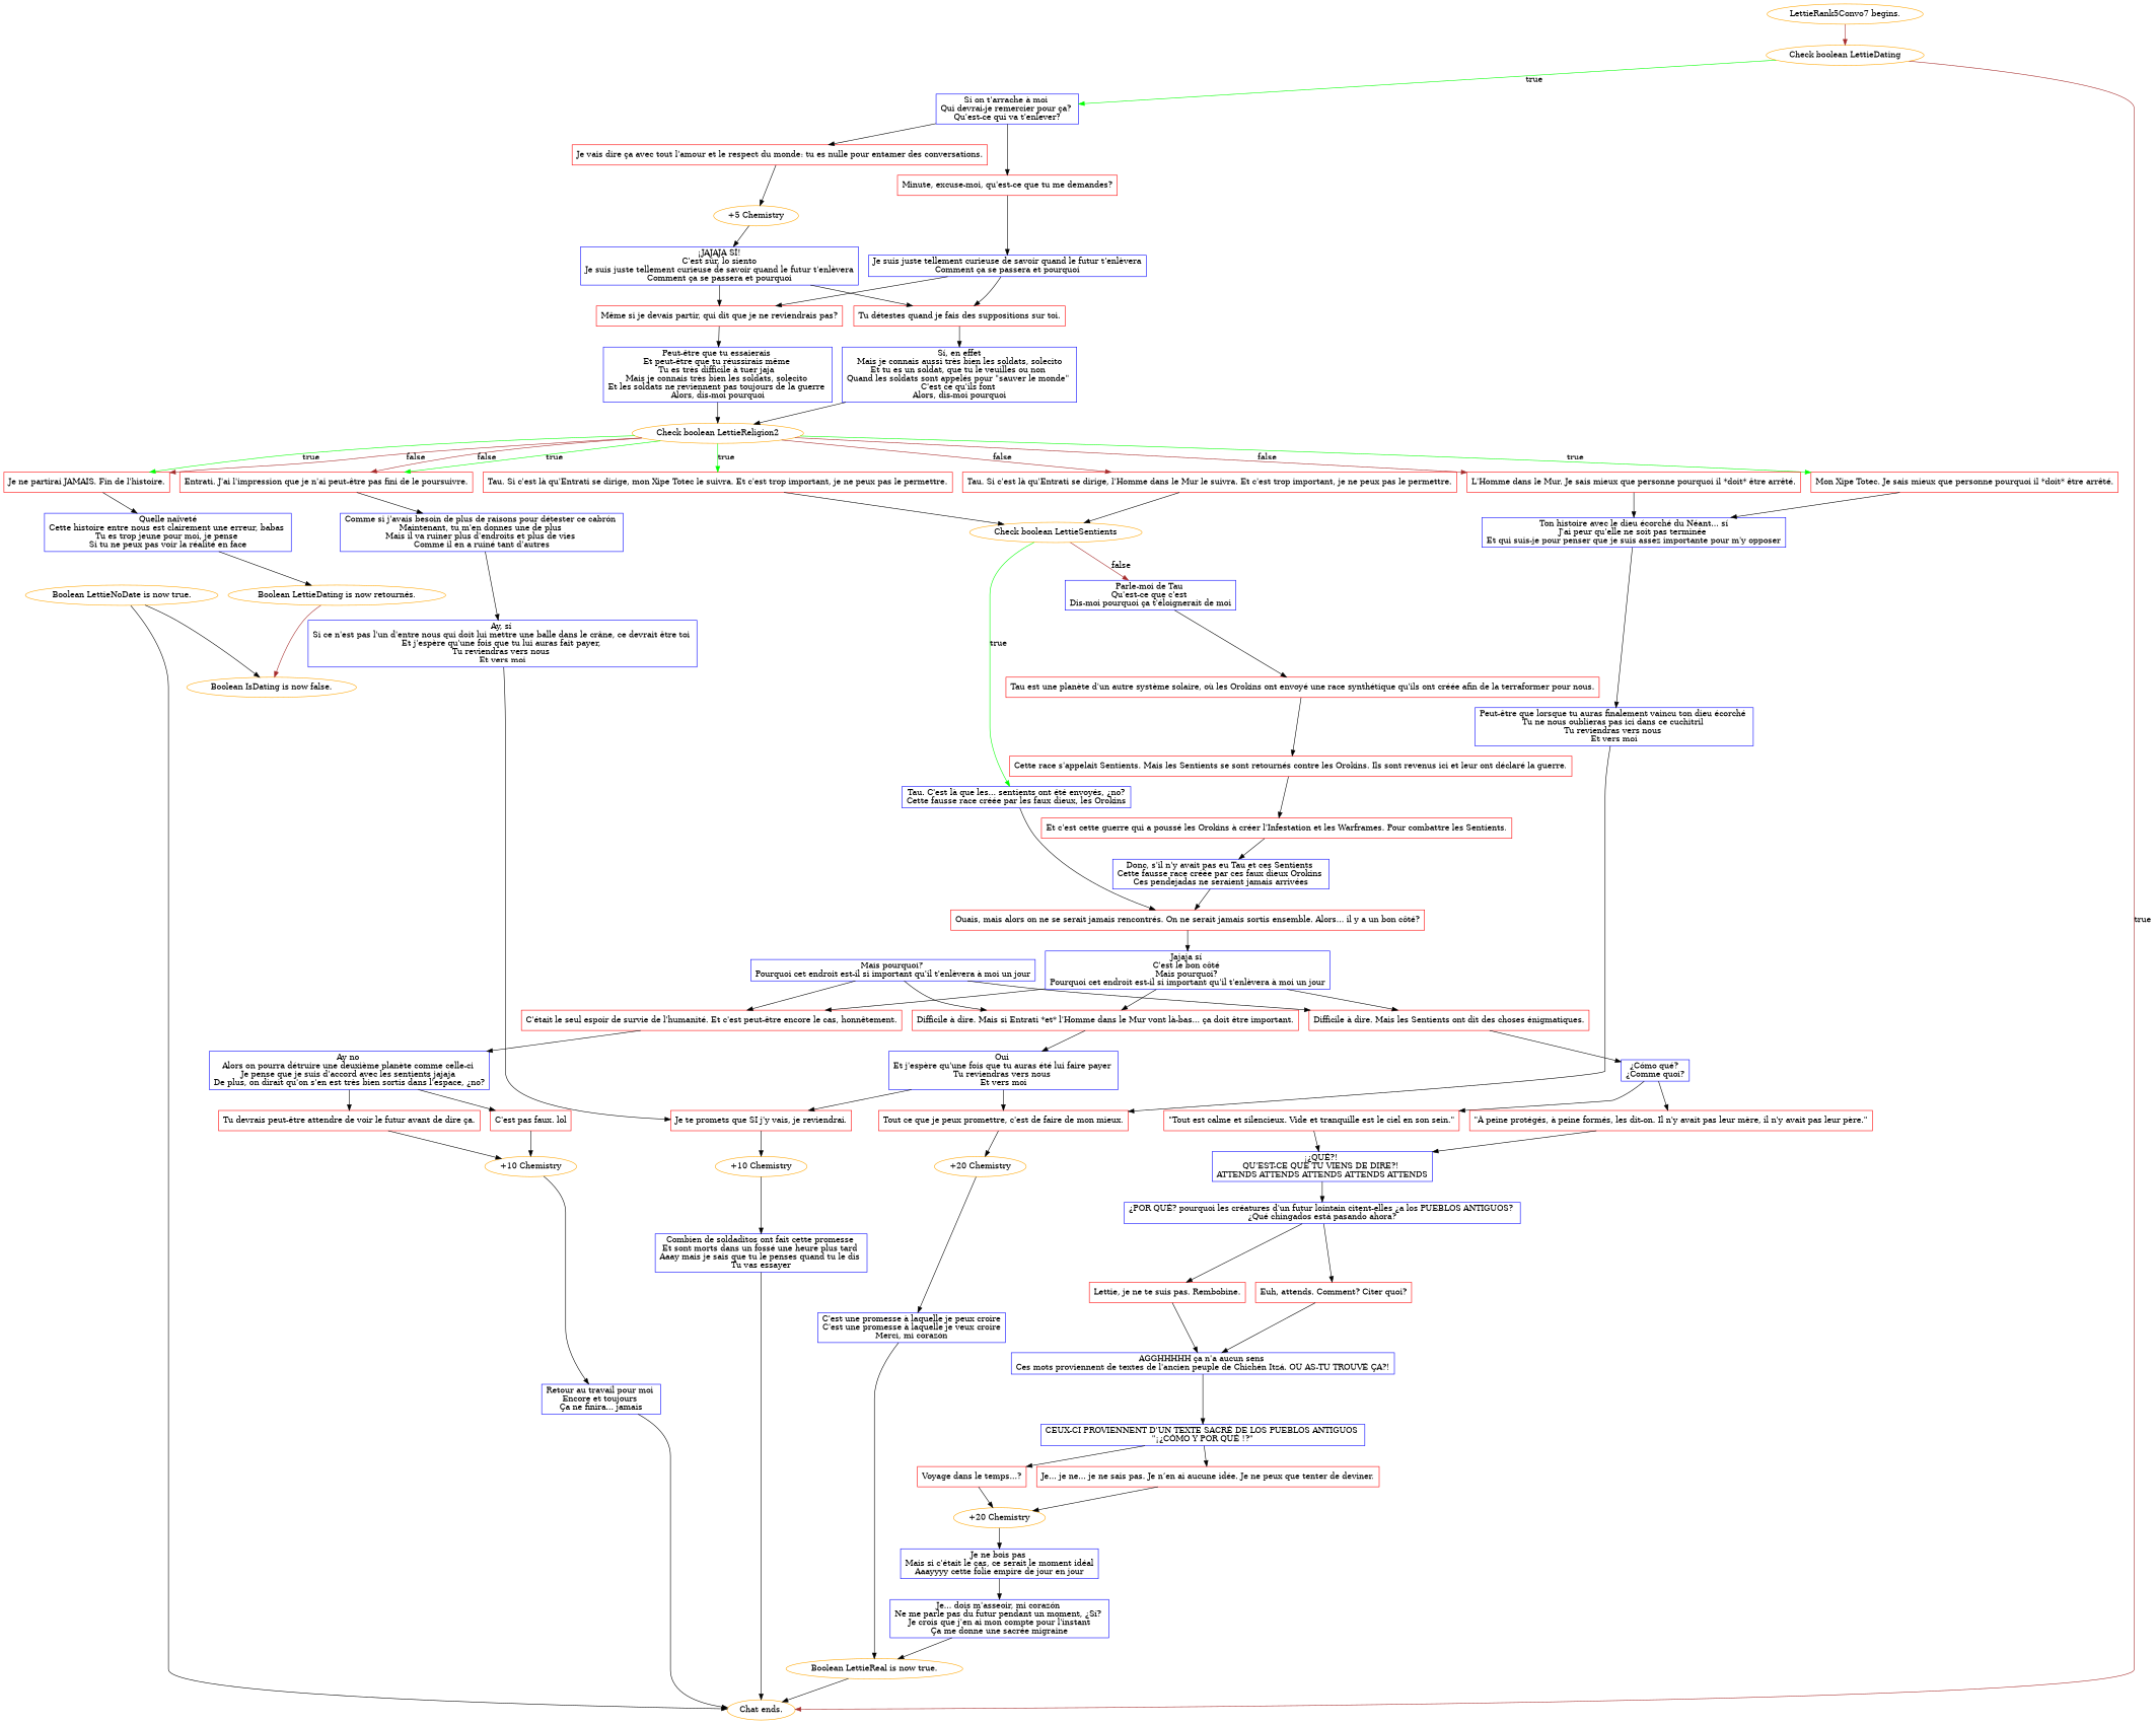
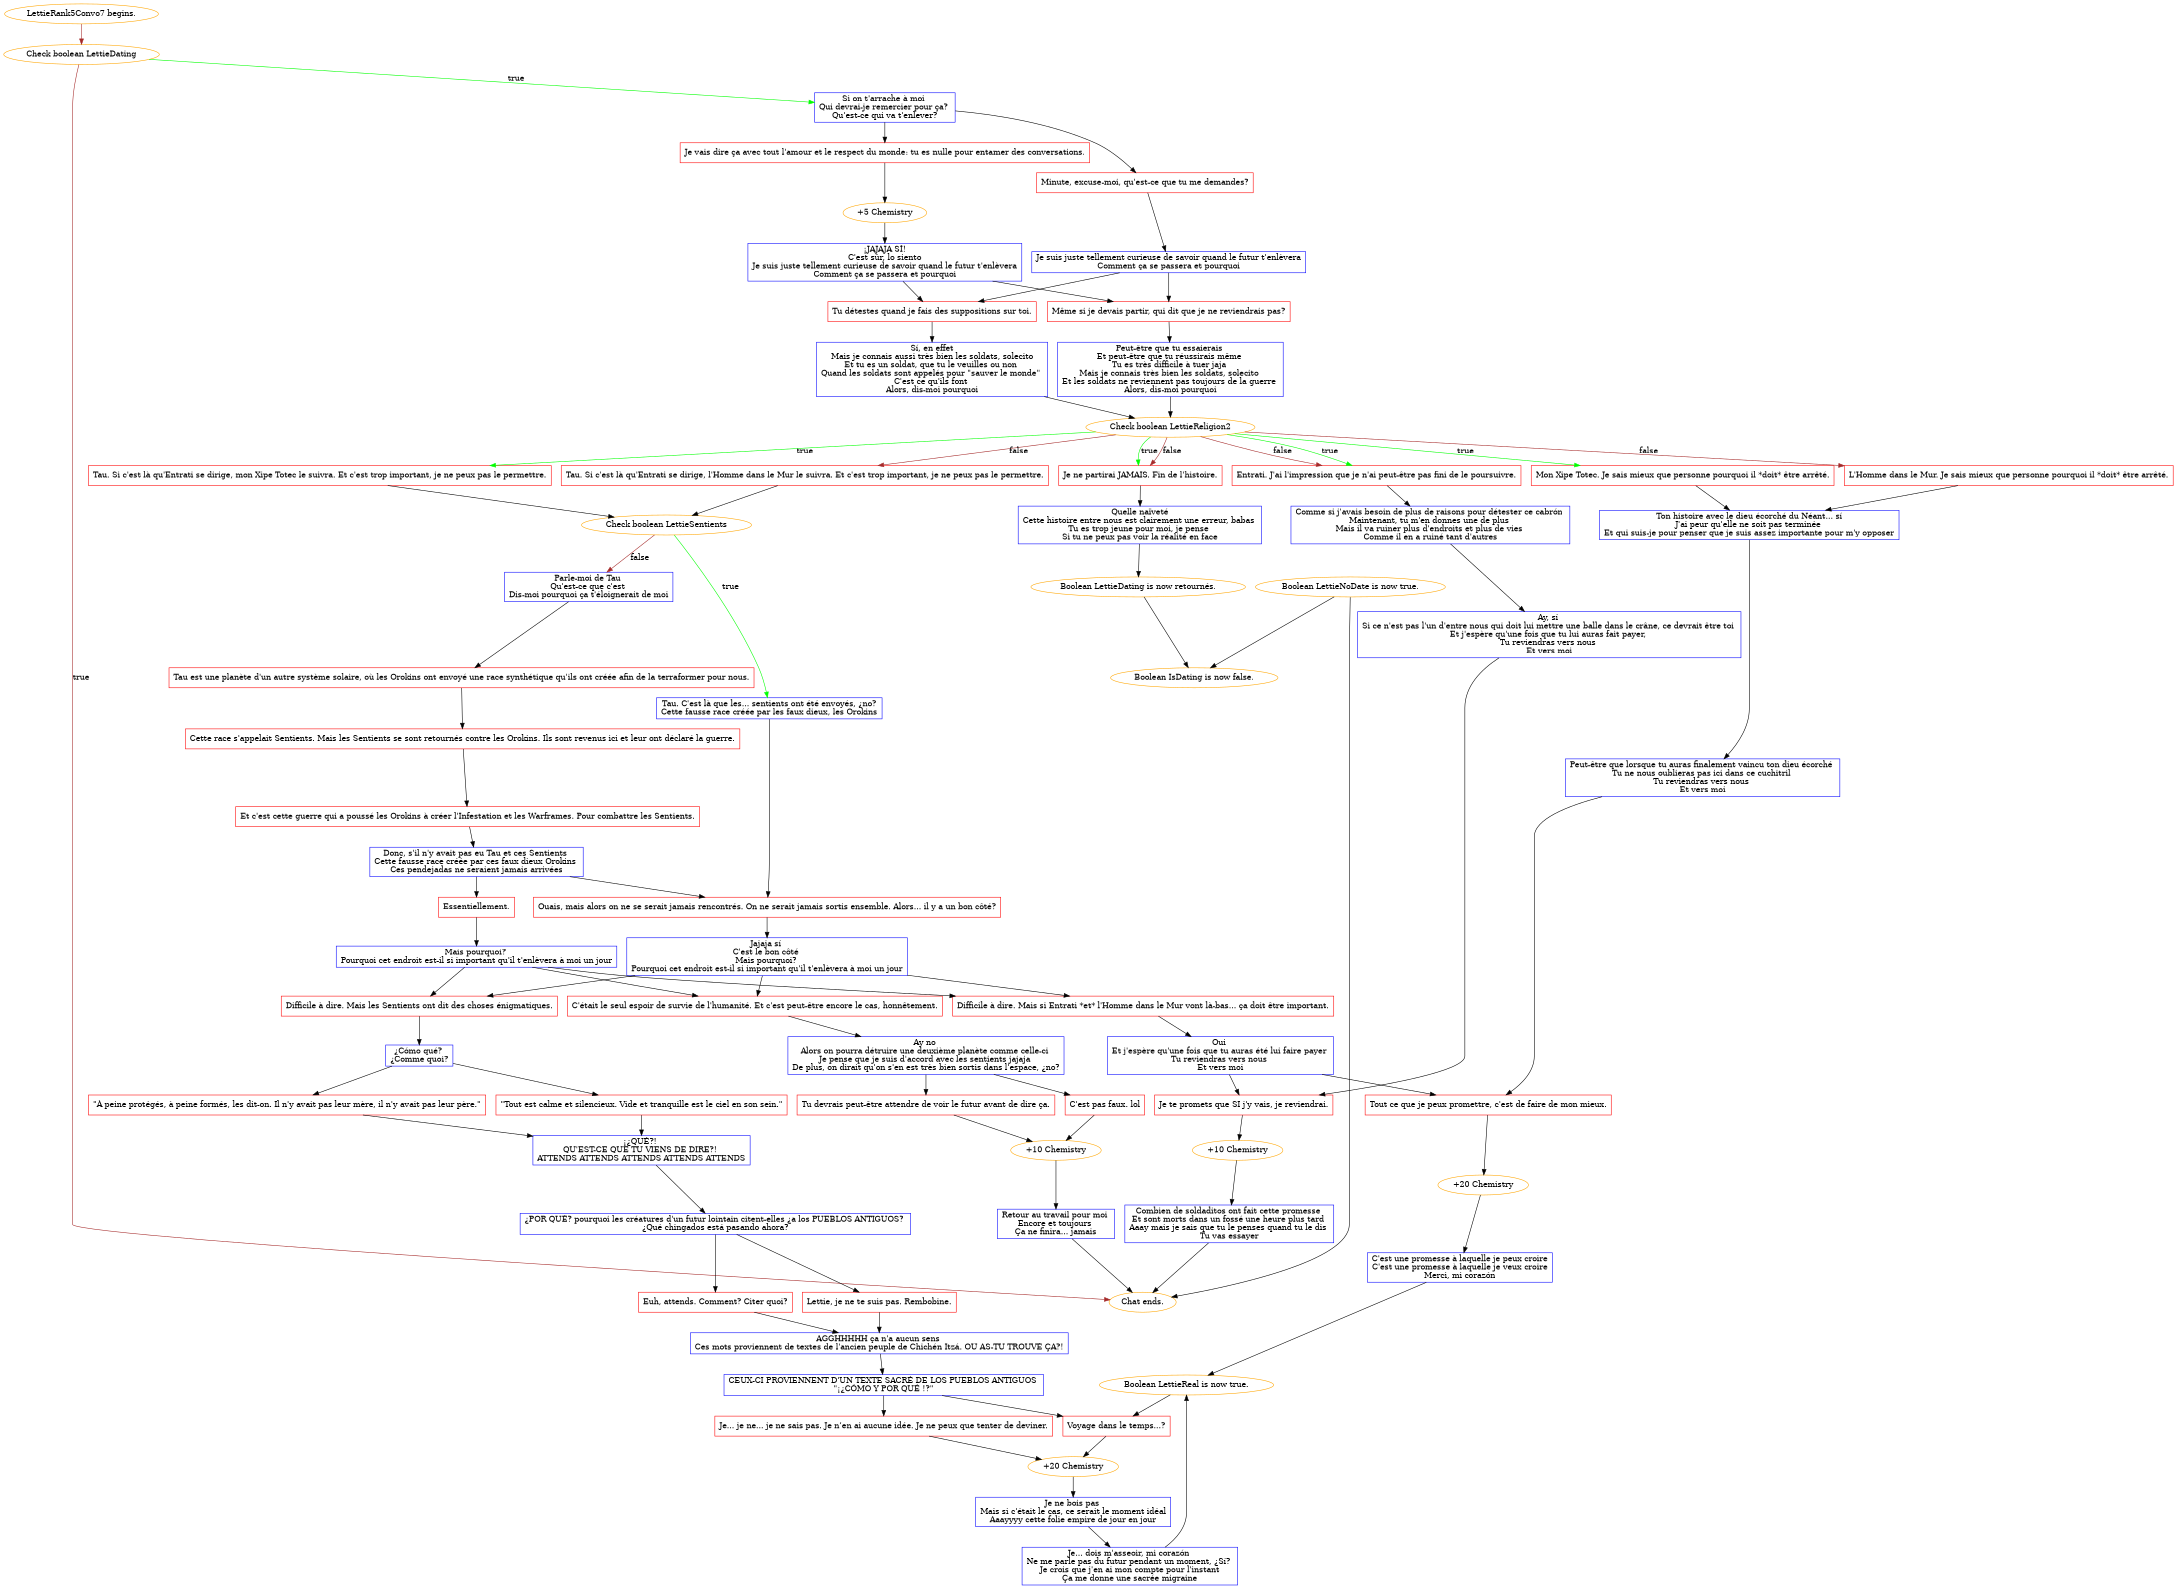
  digraph {
    node [color=red shape=box]
    "LettieRank5Convo7 begins." [color=orange shape=""]
    n2 [color=orange label="Check boolean LettieDating" shape=""]
    n3 [color=blue label="Si on t'arrache à moi \nQui devrai-je remercier pour ça? \nQu'est-ce qui va t'enlever?"]
    "Chat ends." [color=orange shape=""]
    n5 [label="Je vais dire ça avec tout l'amour et le respect du monde: tu es nulle pour entamer des conversations."]
    n6 [label="Minute, excuse-moi, qu'est-ce que tu me demandes?"]
    n7 [color=orange label="+5 Chemistry" shape=""]
    n8 [color=blue label="Je suis juste tellement curieuse de savoir quand le futur t'enlèvera\nComment ça se passera et pourquoi"]
    n9 [color=blue label="¡JAJAJA SÍ!\nC'est sûr, lo siento\nJe suis juste tellement curieuse de savoir quand le futur t'enlèvera\nComment ça se passera et pourquoi"]
    n10 [label="Même si je devais partir, qui dit que je ne reviendrais pas?"]
    n11 [label="Tu détestes quand je fais des suppositions sur toi."]
    n12 [color=blue label="Peut-être que tu essaierais \nEt peut-être que tu réussirais même \nTu es très difficile à tuer jaja \nMais je connais très bien les soldats, solecito \nEt les soldats ne reviennent pas toujours de la guerre \nAlors, dis-moi pourquoi"]
    n13 [color=blue label="Sí, en effet\nMais je connais aussi très bien les soldats, solecito\nEt tu es un soldat, que tu le veuilles ou non \nQuand les soldats sont appelés pour \"sauver le monde\" \nC'est ce qu'ils font \nAlors, dis-moi pourquoi"]
    n14 [color=orange label="Check boolean LettieReligion2" shape=""]
    n15 [label="Entrati. J'ai l'impression que je n'ai peut-être pas fini de le poursuivre."]
    n16 [label="Mon Xipe Totec. Je sais mieux que personne pourquoi il *doit* être arrêté."]
    n17 [label="Tau. Si c'est là qu'Entrati se dirige, mon Xipe Totec le suivra. Et c'est trop important, je ne peux pas le permettre."]
    n18 [label="Je ne partirai JAMAIS. Fin de l'histoire."]
    n19 [label="L'Homme dans le Mur. Je sais mieux que personne pourquoi il *doit* être arrêté."]
    n20 [label="Tau. Si c'est là qu'Entrati se dirige, l'Homme dans le Mur le suivra. Et c'est trop important, je ne peux pas le permettre."]
    n21 [color=blue label="Comme si j'avais besoin de plus de raisons pour détester ce cabrón \nMaintenant, tu m'en donnes une de plus \nMais il va ruiner plus d'endroits et plus de vies \nComme il en a ruiné tant d'autres"]
    n22 [color=blue label="Ton histoire avec le dieu écorché du Néant... sí\nJ'ai peur qu'elle ne soit pas terminée \nEt qui suis-je pour penser que je suis assez importante pour m'y opposer"]
    n23 [color=orange label="Check boolean LettieSentients" shape=""]
    n24 [color=blue label="Quelle naïveté\nCette histoire entre nous est clairement une erreur, babas \nTu es trop jeune pour moi, je pense \nSi tu ne peux pas voir la réalité en face"]
    n25 [color=blue label="Ay, sí \nSi ce n'est pas l'un d'entre nous qui doit lui mettre une balle dans le crâne, ce devrait être toi \nEt j'espère qu'une fois que tu lui auras fait payer, \nTu reviendras vers nous \nEt vers moi"]
    n26 [color=blue label="Peut-être que lorsque tu auras finalement vaincu ton dieu écorché \nTu ne nous oublieras pas ici dans ce cuchitril \nTu reviendras vers nous \nEt vers moi"]
    n27 [color=blue label="Tau. C'est là que les... sentients ont été envoyés, ¿no?\nCette fausse race créée par les faux dieux, les Orokins"]
    n28 [color=blue label="Parle-moi de Tau \nQu'est-ce que c'est \nDis-moi pourquoi ça t'éloignerait de moi"]
    n29 [color=orange label="Boolean LettieDating is now retournés." shape=""]
    n30 [label="Je te promets que SI j'y vais, je reviendrai."]
    n31 [label="Tout ce que je peux promettre, c'est de faire de mon mieux."]
    n32 [label="Ouais, mais alors on ne se serait jamais rencontrés. On ne serait jamais sortis ensemble. Alors... il y a un bon côté?"]
    n33 [label="Tau est une planète d'un autre système solaire, où les Orokins ont envoyé une race synthétique qu'ils ont créée afin de la terraformer pour nous."]
    n34 [color=orange label="Boolean IsDating is now false." shape=""]
    n35 [color=orange label="+10 Chemistry" shape=""]
    n36 [color=orange label="+20 Chemistry" shape=""]
    n37 [color=blue label="Jajaja sí \nC'est le bon côté \nMais pourquoi? \nPourquoi cet endroit est-il si important qu'il t'enlèvera à moi un jour"]
    n38 [label="Cette race s'appelait Sentients. Mais les Sentients se sont retournés contre les Orokins. Ils sont revenus ici et leur ont déclaré la guerre."]
    n39 [color=blue label="Combien de soldaditos ont fait cette promesse \nEt sont morts dans un fossé une heure plus tard \nAaay mais je sais que tu le penses quand tu le dis \nTu vas essayer"]
    n40 [color=blue label="C'est une promesse à laquelle je peux croire\nC'est une promesse à laquelle je veux croire\nMerci, mi corazón"]
    n41 [label="Difficile à dire. Mais si Entrati *et* l'Homme dans le Mur vont là-bas... ça doit être important."]
    n42 [label="C'était le seul espoir de survie de l'humanité. Et c'est peut-être encore le cas, honnêtement."]
    n43 [label="Difficile à dire. Mais les Sentients ont dit des choses énigmatiques."]
    n44 [label="Et c'est cette guerre qui a poussé les Orokins à créer l'Infestation et les Warframes. Pour combattre les Sentients."]
    n45 [color=orange label="Boolean LettieNoDate is now true." shape=""]
    n46 [color=orange label="Boolean LettieReal is now true." shape=""]
    n47 [color=blue label="Oui \nEt j'espère qu'une fois que tu auras été lui faire payer \nTu reviendras vers nous \nEt vers moi"]
    n48 [color=blue label="Ay no \nAlors on pourra détruire une deuxième planète comme celle-ci \nJe pense que je suis d'accord avec les sentients jajaja \nDe plus, on dirait qu'on s'en est très bien sortis dans l'espace, ¿no?"]
    n49 [color=blue label="¿Cómo qué? \n¿Comme quoi?"]
    n50 [color=blue label="Donc, s'il n'y avait pas eu Tau et ces Sentients \nCette fausse race créée par ces faux dieux Orokins \nCes pendejadas ne seraient jamais arrivées"]
    n51 [label="C'est pas faux. lol"]
    n52 [label="Tu devrais peut-être attendre de voir le futur avant de dire ça."]
    n53 [label="\"Tout est calme et silencieux. Vide et tranquille est le ciel en son sein.\""]
    n54 [label="\"À peine protégés, à peine formés, les dit-on. Il n'y avait pas leur mère, il n'y avait pas leur père.\""]
+   n55 [label="Essentiellement."]
    n56 [color=orange label="+10 Chemistry" shape=""]
    n57 [color=blue label="¡¿QUÉ?! \nQU'EST-CE QUE TU VIENS DE DIRE?! \nATTENDS ATTENDS ATTENDS ATTENDS ATTENDS"]
    n58 [color=blue label="Mais pourquoi? \nPourquoi cet endroit est-il si important qu'il t'enlèvera à moi un jour"]
    n59 [color=blue label="Retour au travail pour moi \nEncore et toujours \nÇa ne finira... jamais"]
    n60 [color=blue label="¿POR QUÉ? pourquoi les créatures d'un futur lointain citent-elles ¿a los PUEBLOS ANTIGUOS? \n¿Qué chingados está pasando ahora?"]
    n61 [label="Euh, attends. Comment? Citer quoi?"]
    n62 [label="Lettie, je ne te suis pas. Rembobine."]
    n63 [color=blue label="AGGHHHHH ça n'a aucun sens \nCes mots proviennent de textes de l'ancien peuple de Chichén Itzá. OÙ AS-TU TROUVÉ ÇA?!"]
    n64 [color=blue label="CEUX-CI PROVIENNENT D'UN TEXTE SACRÉ DE LOS PUEBLOS ANTIGUOS \n\"¡¿CÓMO Y POR QUÉ !?\""]
    n65 [label="Je... je ne... je ne sais pas. Je n’en ai aucune idée. Je ne peux que tenter de deviner."]
    n66 [label="Voyage dans le temps...?"]
    n67 [color=orange label="+20 Chemistry" shape=""]
    n68 [color=blue label="Je ne bois pas \nMais si c'était le cas, ce serait le moment idéal\nAaayyyy cette folie empire de jour en jour"]
    n69 [color=blue label="Je... dois m'asseoir, mi corazón \nNe me parle pas du futur pendant un moment, ¿Sí? \nJe crois que j'en ai mon compte pour l'instant\nÇa me donne une sacrée migraine"]
    "LettieRank5Convo7 begins." -> n2 [color=brown]
    n2 -> n3 [color=green label=true]
    n2 -> "Chat ends." [color=brown label=true]
    n3 -> n5
    n3 -> n6
    n5 -> n7
    n6 -> n8
    n7 -> n9
    n8 -> n10
    n8 -> n11
    n9 -> n10
    n9 -> n11
    n10 -> n12
    n11 -> n13
    n12 -> n14
    n13 -> n14
    n14 -> n15 [color=green label=true]
    n14 -> n15 [color=brown label=false]
    n14 -> n16 [color=green label=true]
    n14 -> n17 [color=green label=true]
    n14 -> n18 [color=green label=true]
    n14 -> n18 [color=brown label=false]
    n14 -> n19 [color=brown label=false]
    n14 -> n20 [color=brown label=false]
    n15 -> n21
    n16 -> n22
    n17 -> n23
    n18 -> n24
    n19 -> n22
    n20 -> n23
    n21 -> n25
    n22 -> n26
    n23 -> n27 [color=green label=true]
    n23 -> n28 [color=brown label=false]
    n24 -> n29
    n25 -> n30
    n26 -> n31
    n27 -> n32
    n28 -> n33
-   n29 -> n34 [color=brown]
+   n29 -> n34
    n30 -> n35
    n31 -> n36
    n32 -> n37
    n33 -> n38
    n35 -> n39
    n36 -> n40
    n37 -> n41
    n37 -> n42
    n37 -> n43
    n38 -> n44
    n39 -> "Chat ends."
    n40 -> n46
    n41 -> n47
    n42 -> n48
    n43 -> n49
    n44 -> n50
    n45 -> "Chat ends."
    n45 -> n34
-   n46 -> "Chat ends."
+   n46 -> n66
    n47 -> n30
    n47 -> n31
    n48 -> n51
    n48 -> n52
    n49 -> n53
    n49 -> n54
    n50 -> n32
+   n50 -> n55
    n51 -> n56
    n52 -> n56
    n53 -> n57
    n54 -> n57
+   n55 -> n58
    n56 -> n59
    n57 -> n60
    n58 -> n41
    n58 -> n42
    n58 -> n43
    n59 -> "Chat ends."
    n60 -> n61
    n60 -> n62
    n61 -> n63
    n62 -> n63
    n63 -> n64
    n64 -> n65
    n64 -> n66
    n65 -> n67
    n66 -> n67
    n67 -> n68
    n68 -> n69
    n69 -> n46
  }
